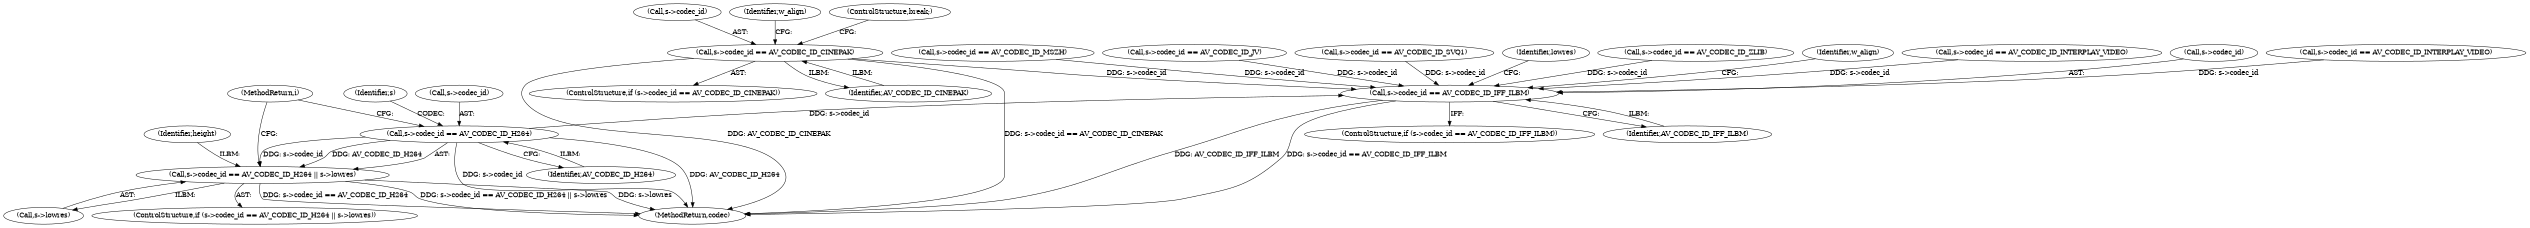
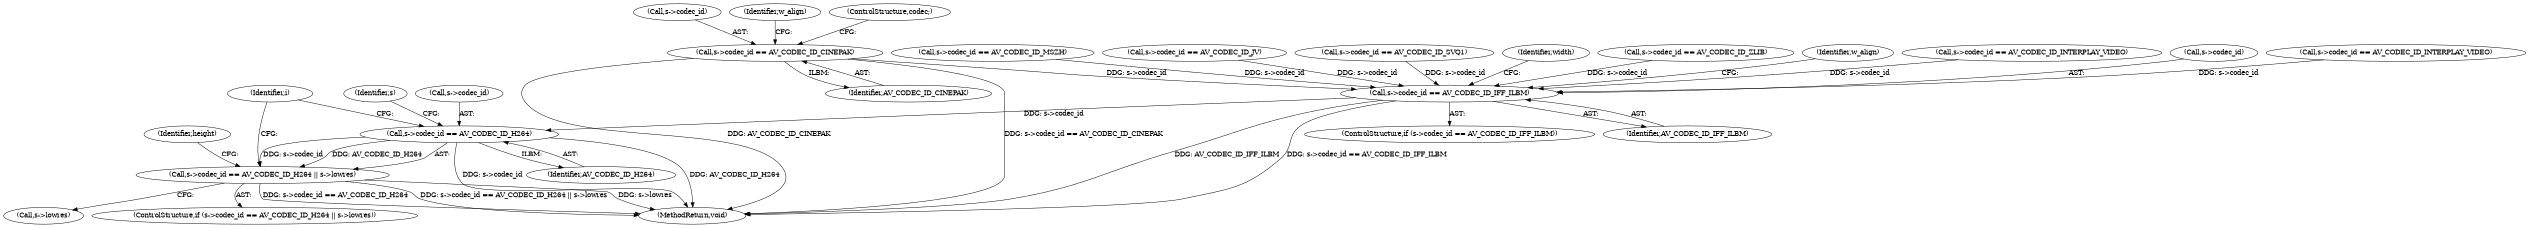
  digraph {
    n1 [label="(Call,s->codec_id == AV_CODEC_ID_CINEPAK)"]
    n2 [label="(Call,s->codec_id == AV_CODEC_ID_IFF_ILBM)"]
-   n3 [label="(MethodReturn,codec)"]
-   n4 [label="(ControlStructure,if (s->codec_id == AV_CODEC_ID_CINEPAK))"]
+   n3 [label="(MethodReturn,void)"]
    n5 [label="(Identifier,AV_CODEC_ID_CINEPAK)"]
    n6 [label="(Call,s->codec_id == AV_CODEC_ID_H264)"]
    n7 [label="(ControlStructure,if (s->codec_id == AV_CODEC_ID_IFF_ILBM))"]
    n8 [label="(Identifier,AV_CODEC_ID_IFF_ILBM)"]
    n9 [label="(Call,s->codec_id == AV_CODEC_ID_H264 || s->lowres)"]
    n10 [label="(Identifier,AV_CODEC_ID_H264)"]
    n11 [label="(ControlStructure,if (s->codec_id == AV_CODEC_ID_H264 || s->lowres))"]
    n12 [label="(Call,s->lowres)"]
    n13 [label="(Call,s->codec_id)"]
    n14 [label="(Call,s->codec_id == AV_CODEC_ID_INTERPLAY_VIDEO)"]
    n15 [label="(Call,s->codec_id == AV_CODEC_ID_MSZH)"]
-   n16 [label="(MethodReturn,i)"]
+   n16 [label="(Identifier,i)"]
    n17 [label="(Call,s->codec_id == AV_CODEC_ID_JV)"]
    n18 [label="(Call,s->codec_id == AV_CODEC_ID_SVQ1)"]
-   n19 [label="(Identifier,lowres)"]
+   n19 [label="(Identifier,width)"]
    n20 [label="(Call,s->codec_id == AV_CODEC_ID_ZLIB)"]
    n21 [label="(Identifier,w_align)"]
    n22 [label="(Identifier,w_align)"]
    n23 [label="(Call,s->codec_id == AV_CODEC_ID_INTERPLAY_VIDEO)"]
    n24 [label="(Call,s->codec_id)"]
-   n25 [label="(ControlStructure,break;)"]
+   n25 [label="(ControlStructure,codec;)"]
    n26 [label="(Identifier,height)"]
    n27 [label="(Call,s->codec_id)"]
    n28 [label="(Identifier,s)"]
    n1 -> n2 [label="DDG: s->codec_id"]
    n1 -> n3 [label="DDG: AV_CODEC_ID_CINEPAK"]
    n1 -> n3 [label="DDG: s->codec_id == AV_CODEC_ID_CINEPAK"]
-   n1 -> n4 [label="AST: "]
    n1 -> n5 [label="ILBM: "]
    n2 -> n3 [label="DDG: s->codec_id == AV_CODEC_ID_IFF_ILBM"]
    n2 -> n3 [label="DDG: AV_CODEC_ID_IFF_ILBM"]
-   n6 -> n2 [label="DDG: s->codec_id"]
-   n2 -> n7 [label="IFF: "]
-   n2 -> n8 [label="CFG: "]
-   n5 -> n1 [label="ILBM: "]
+   n2 -> n6 [label="DDG: s->codec_id"]
+   n2 -> n7 [label="AST: "]
+   n2 -> n8 [label="AST: "]
+   n5 -> n1 [label="AST: "]
    n6 -> n3 [label="DDG: s->codec_id"]
    n6 -> n3 [label="DDG: AV_CODEC_ID_H264"]
    n6 -> n9 [label="AST: "]
    n6 -> n9 [label="DDG: s->codec_id"]
    n6 -> n9 [label="DDG: AV_CODEC_ID_H264"]
-   n6 -> n10 [label="CFG: "]
-   n8 -> n2 [label="ILBM: "]
+   n6 -> n10 [label="ILBM: "]
+   n8 -> n2 [label="AST: "]
    n9 -> n3 [label="DDG: s->codec_id == AV_CODEC_ID_H264 || s->lowres"]
    n9 -> n3 [label="DDG: s->lowres"]
    n9 -> n3 [label="DDG: s->codec_id == AV_CODEC_ID_H264"]
    n9 -> n11 [label="AST: "]
-   n9 -> n12 [label="ILBM: "]
-   n10 -> n6 [label="ILBM: "]
-   n12 -> n9 [label="AST: "]
+   n9 -> n12 [label="CFG: "]
+   n10 -> n6 [label="AST: "]
    n13 -> n1 [label="AST: "]
    n14 -> n2 [label="DDG: s->codec_id"]
    n15 -> n2 [label="DDG: s->codec_id"]
    n16 -> n6 [label="CFG: "]
    n16 -> n9 [label="CFG: "]
    n17 -> n2 [label="DDG: s->codec_id"]
    n18 -> n2 [label="DDG: s->codec_id"]
    n19 -> n2 [label="CFG: "]
    n20 -> n2 [label="DDG: s->codec_id"]
    n21 -> n2 [label="CFG: "]
    n22 -> n1 [label="CFG: "]
    n23 -> n2 [label="DDG: s->codec_id"]
    n24 -> n2 [label="AST: "]
    n25 -> n1 [label="CFG: "]
-   n26 -> n9 [label="ILBM: "]
+   n26 -> n9 [label="CFG: "]
    n27 -> n6 [label="AST: "]
-   n28 -> n6 [label="CODEC: "]
+   n28 -> n6 [label="CFG: "]
  }
